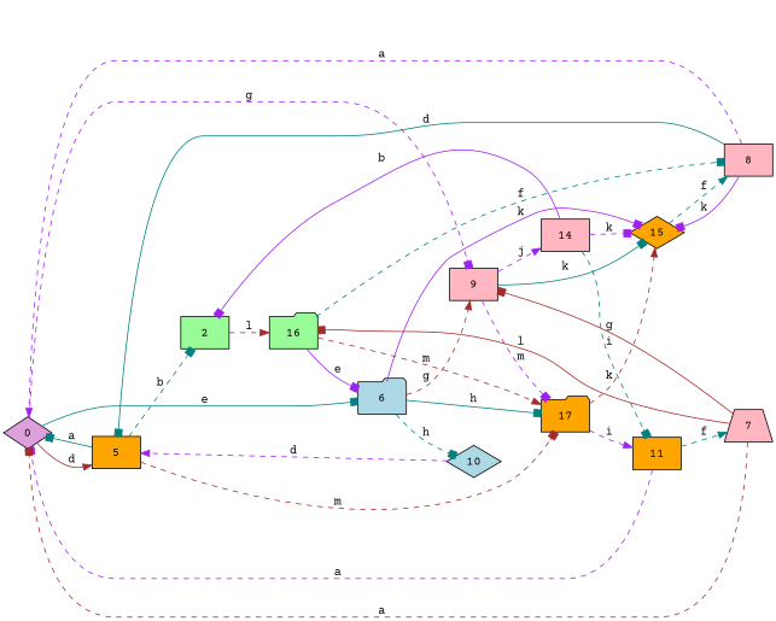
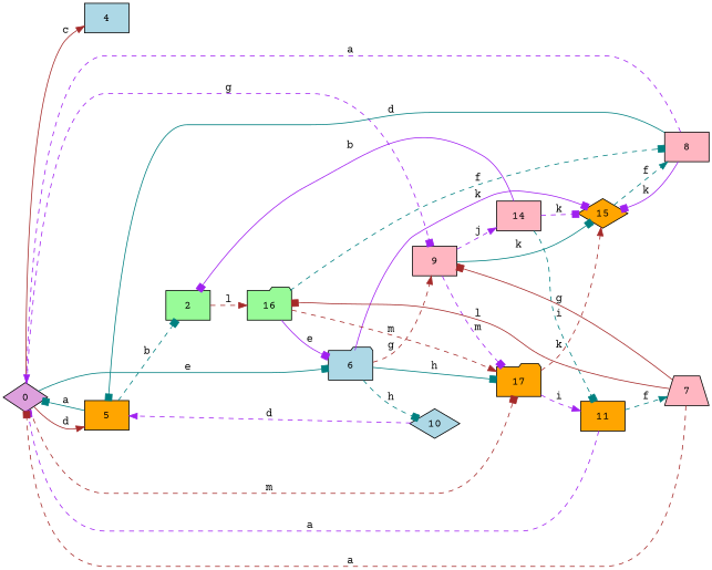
  strict digraph {
    fontname="Courier Prime"
    rankdir=LR
    node [fillcolor=orange fontname="Courier Prime" shape=box style=filled]
    edge [arrowhead=box color=purple fontname="Courier Prime" style=dashed]
    0 [fillcolor=plum shape=diamond]
+   4 [fillcolor=lightblue]
    5
    6 [fillcolor=lightblue shape=folder]
    9 [fillcolor=lightpink]
    17 [shape=folder]
    2 [fillcolor=palegreen]
    10 [fillcolor=lightblue shape=diamond]
    15 [shape=diamond]
    14 [fillcolor=lightpink]
    11
    16 [fillcolor=palegreen shape=folder]
    8 [fillcolor=lightpink]
    7 [fillcolor=lightpink shape=trapezium]
+   0 -> 4 [arrowhead=normal color=brown label=c style=solid]
    0 -> 5 [arrowhead=normal color=brown label=d style=solid]
    0 -> 6 [color=teal label=e style=solid]
    0 -> 9 [label=g]
-   5 -> 17 [color=brown label=m]
+   0 -> 17 [color=brown label=m]
    5 -> 0 [color=teal label=a style=solid]
    5 -> 2 [color=teal label=b]
    6 -> 9 [arrowhead=normal color=brown label=g]
    6 -> 17 [color=teal label=h style=solid]
    6 -> 10 [color=teal label=h]
    6 -> 15 [label=k style=solid]
    9 -> 17 [label=m]
    9 -> 15 [color=teal label=k style=solid]
    9 -> 14 [arrowhead=normal label=j]
    17 -> 15 [arrowhead=normal color=brown label=k]
    17 -> 11 [arrowhead=normal label=i]
    2 -> 16 [arrowhead=normal color=brown label=l]
    10 -> 5 [arrowhead=normal label=d]
    15 -> 8 [arrowhead=normal color=teal label=f]
    14 -> 2 [label=b style=solid]
    14 -> 15 [label=k]
    14 -> 11 [color=teal label=i]
    11 -> 0 [label=a]
    11 -> 7 [arrowhead=normal color=teal label=f]
    16 -> 6 [label=e style=solid]
    16 -> 17 [arrowhead=normal color=brown label=m]
    16 -> 8 [color=teal label=f]
    8 -> 0 [arrowhead=normal label=a]
    8 -> 5 [color=teal label=d style=solid]
    8 -> 15 [label=k style=solid]
    7 -> 0 [color=brown label=a]
    7 -> 9 [color=brown label=g style=solid]
    7 -> 16 [color=brown label=l style=solid]
  }
